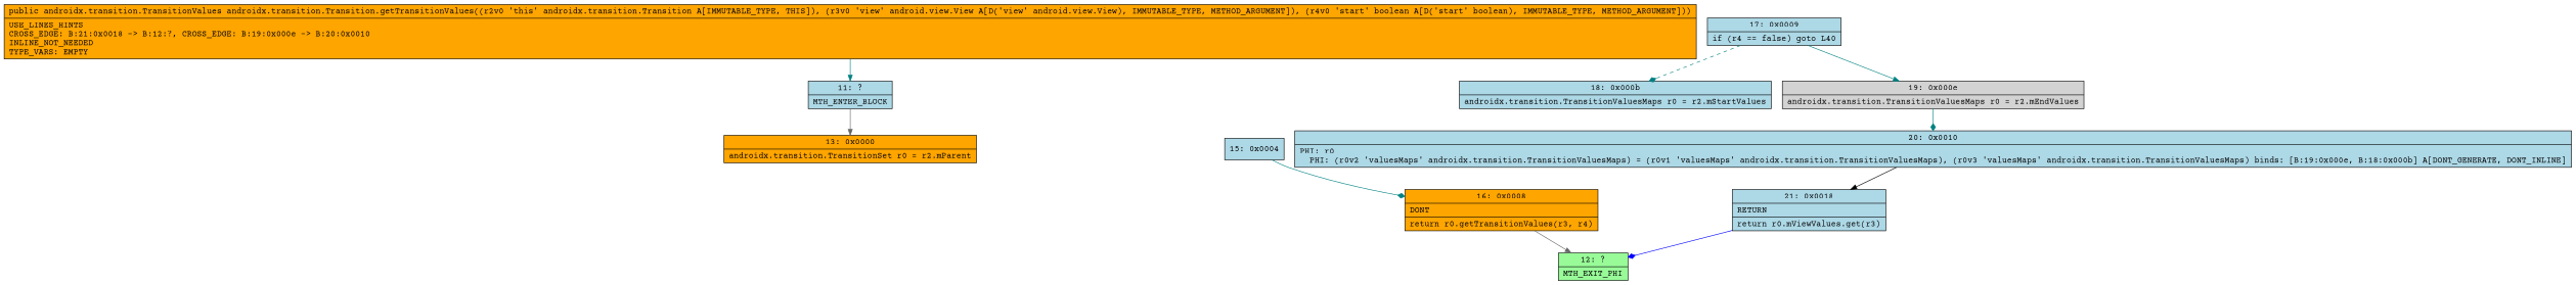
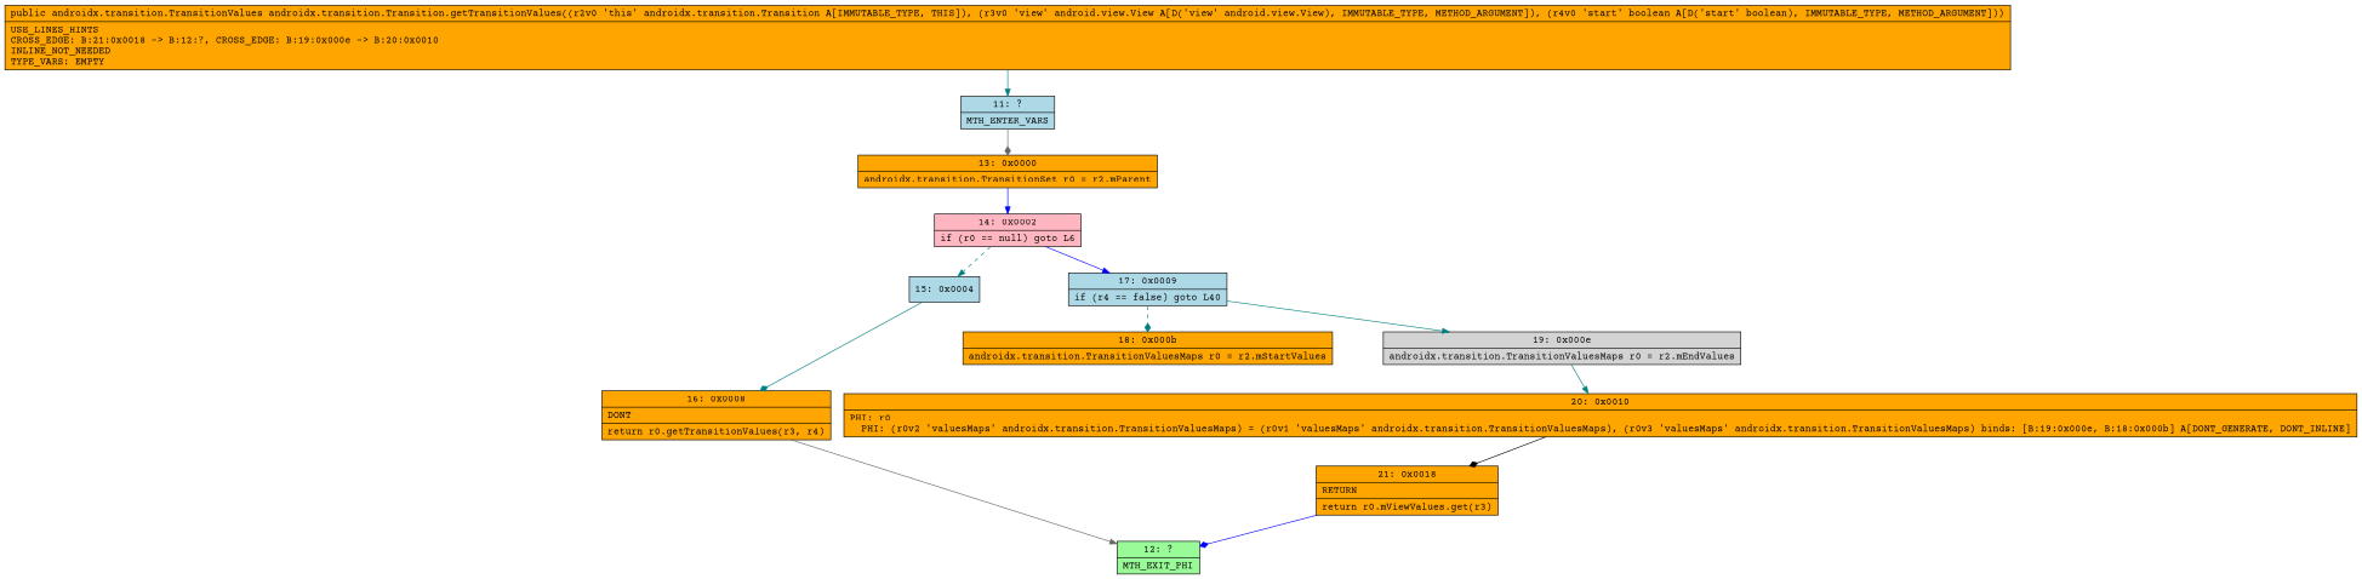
  digraph {
    fontname="Courier Prime"
    node [fillcolor=orange fontname="Courier Prime" shape=record style=filled]
    edge [arrowhead=normal color=teal fontname="Courier Prime"]
-   n1 [fillcolor=lightblue label="{11\:\ ?|MTH_ENTER_BLOCK\l}"]
+   n1 [fillcolor=lightblue label="{11\:\ ?|MTH_ENTER_VARS\l}"]
    n2 [label="{13\:\ 0x0000|androidx.transition.TransitionSet r0 = r2.mParent\l}"]
+   n3 [fillcolor=lightpink label="{14\:\ 0x0002|if (r0 == null) goto L6\l}"]
    n4 [fillcolor=lightblue label="{15\:\ 0x0004}"]
    n5 [fillcolor=lightblue label="{17\:\ 0x0009|if (r4 == false) goto L40\l}"]
    n6 [label="{16\:\ 0x0008|DONT\l|return r0.getTransitionValues(r3, r4)\l}"]
-   n7 [fillcolor=lightblue label="{18\:\ 0x000b|androidx.transition.TransitionValuesMaps r0 = r2.mStartValues\l}"]
+   n7 [label="{18\:\ 0x000b|androidx.transition.TransitionValuesMaps r0 = r2.mStartValues\l}"]
    n8 [fillcolor=lightgrey label="{19\:\ 0x000e|androidx.transition.TransitionValuesMaps r0 = r2.mEndValues\l}"]
    n9 [fillcolor=palegreen label="{12\:\ ?|MTH_EXIT_PHI\l}"]
-   n10 [fillcolor=lightblue label="{20\:\ 0x0010|PHI: r0 \l  PHI: (r0v2 'valuesMaps' androidx.transition.TransitionValuesMaps) = (r0v1 'valuesMaps' androidx.transition.TransitionValuesMaps), (r0v3 'valuesMaps' androidx.transition.TransitionValuesMaps) binds: [B:19:0x000e, B:18:0x000b] A[DONT_GENERATE, DONT_INLINE]\l}"]
-   n11 [fillcolor=lightblue label="{21\:\ 0x0018|RETURN\l|return r0.mViewValues.get(r3)\l}"]
+   n10 [label="{20\:\ 0x0010|PHI: r0 \l  PHI: (r0v2 'valuesMaps' androidx.transition.TransitionValuesMaps) = (r0v1 'valuesMaps' androidx.transition.TransitionValuesMaps), (r0v3 'valuesMaps' androidx.transition.TransitionValuesMaps) binds: [B:19:0x000e, B:18:0x000b] A[DONT_GENERATE, DONT_INLINE]\l}"]
+   n11 [label="{21\:\ 0x0018|RETURN\l|return r0.mViewValues.get(r3)\l}"]
    n12 [label="{public androidx.transition.TransitionValues androidx.transition.Transition.getTransitionValues((r2v0 'this' androidx.transition.Transition A[IMMUTABLE_TYPE, THIS]), (r3v0 'view' android.view.View A[D('view' android.view.View), IMMUTABLE_TYPE, METHOD_ARGUMENT]), (r4v0 'start' boolean A[D('start' boolean), IMMUTABLE_TYPE, METHOD_ARGUMENT]))  | USE_LINES_HINTS\lCROSS_EDGE: B:21:0x0018 \-\> B:12:?, CROSS_EDGE: B:19:0x000e \-\> B:20:0x0010\lINLINE_NOT_NEEDED\lTYPE_VARS: EMPTY\l}"]
-   n1 -> n2 [color=gray40]
+   n1 -> n2 [arrowhead=diamond color=gray40]
+   n2 -> n3 [color=blue]
+   n3 -> n4 [style=dashed]
+   n3 -> n5 [color=blue]
    n4 -> n6 [arrowhead=diamond]
    n5 -> n7 [arrowhead=diamond style=dashed]
    n5 -> n8
    n6 -> n9 [color=gray40]
-   n8 -> n10 [arrowhead=diamond]
-   n10 -> n11 [color=black]
+   n8 -> n10
+   n10 -> n11 [arrowhead=diamond color=black]
    n11 -> n9 [arrowhead=diamond color=blue]
    n12 -> n1
  }
